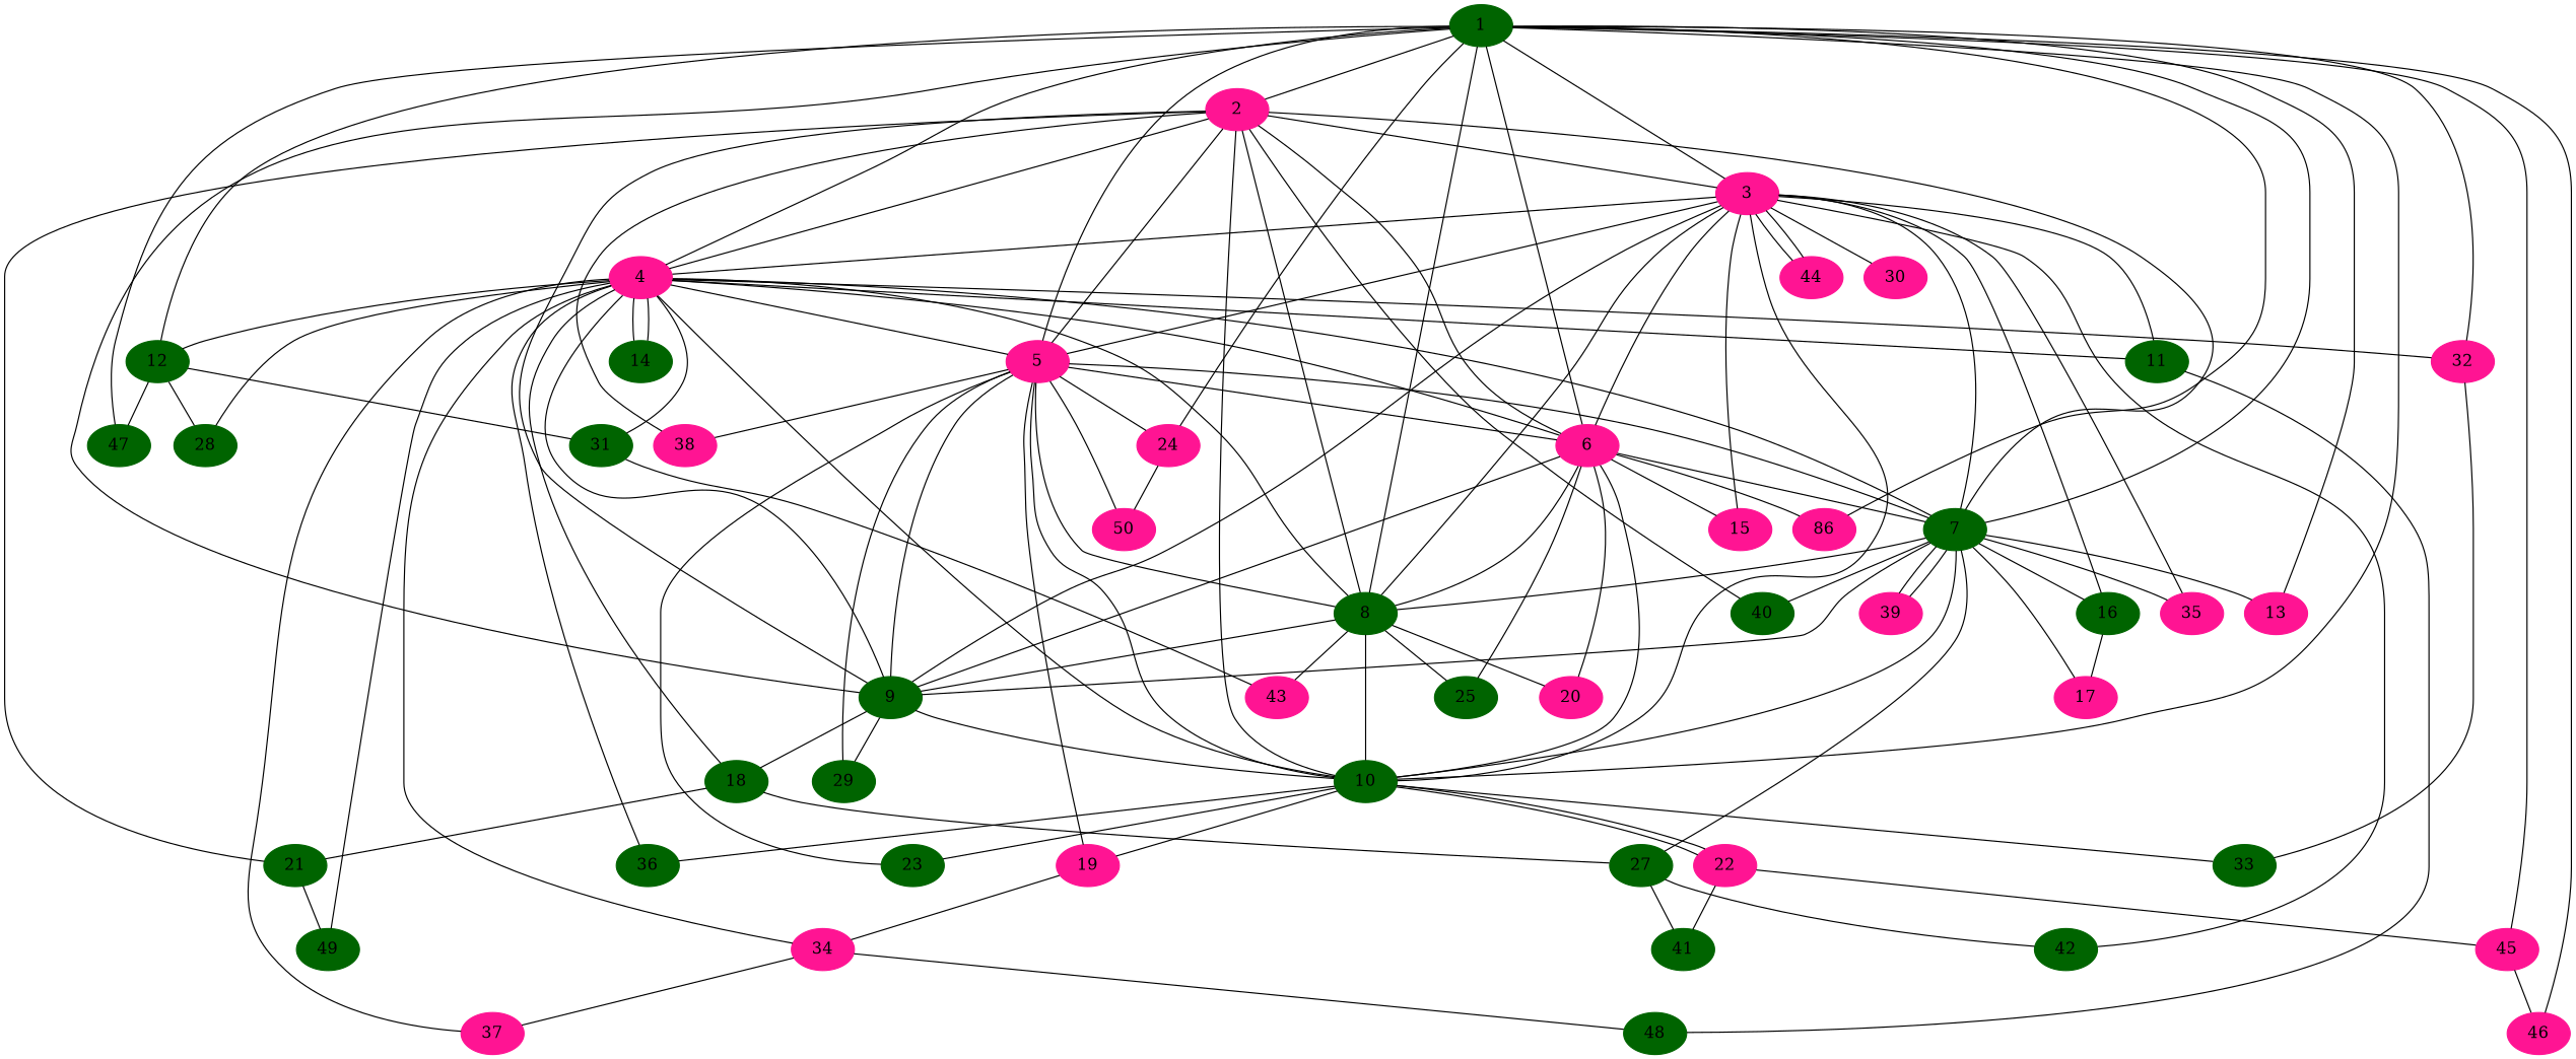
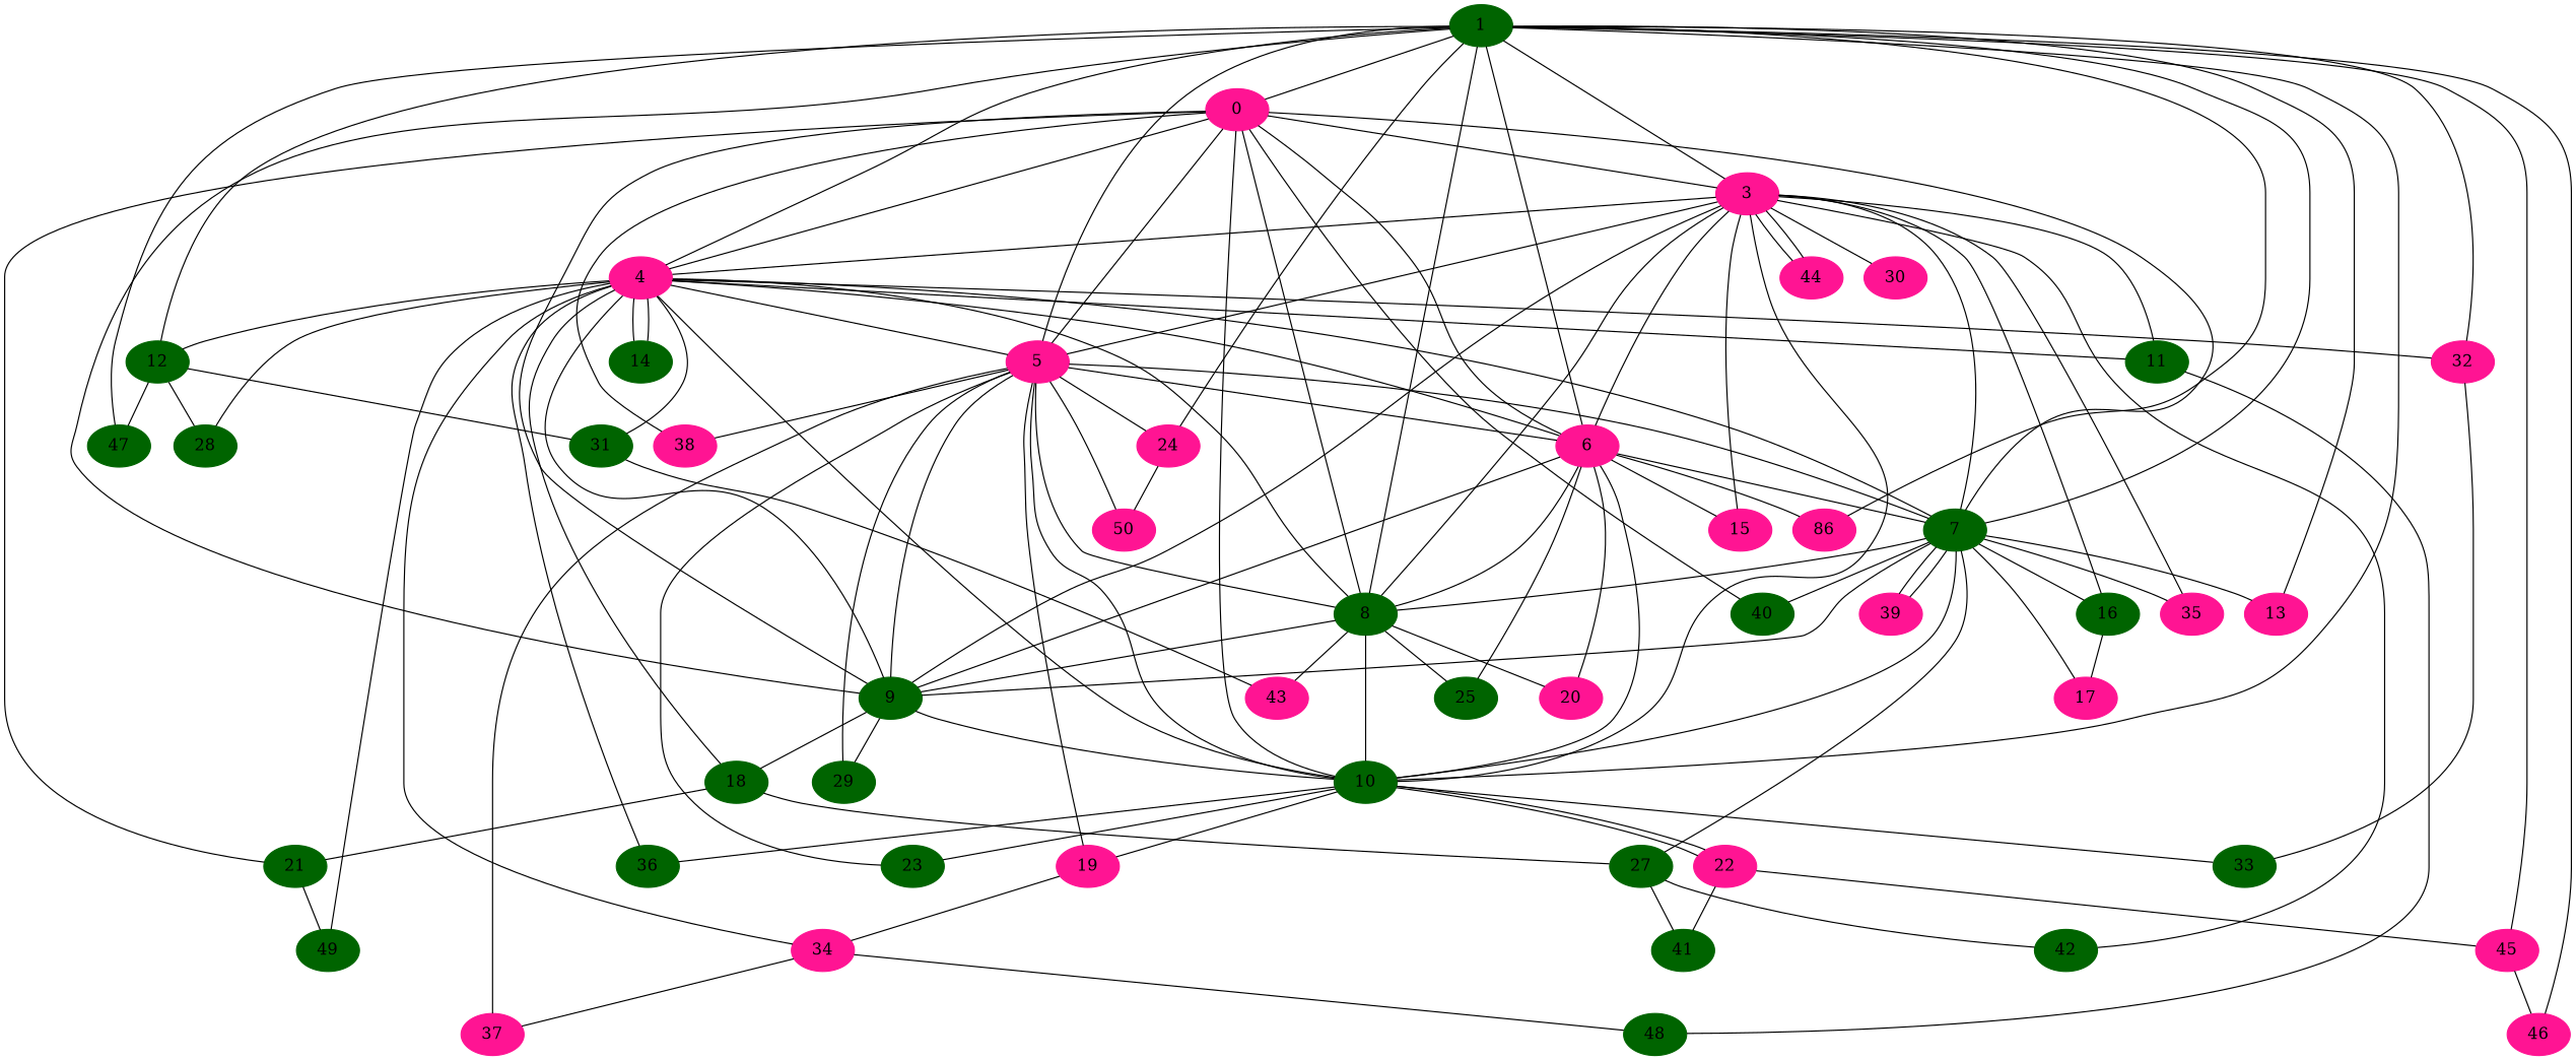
  graph {
    node [color=deeppink style=filled]
-   2
+   2 [label=0]
    1 [color=darkgreen]
    3
    4
    5
    6
    7 [color=darkgreen]
    8 [color=darkgreen]
    9 [color=darkgreen]
    10 [color=darkgreen]
    12 [color=darkgreen]
    13
    24
    n14 [label=86]
    32
    45
    46
    47 [color=darkgreen]
    21 [color=darkgreen]
    38
    40 [color=darkgreen]
    11 [color=darkgreen]
    15
    16 [color=darkgreen]
    30
    35
    42 [color=darkgreen]
    44
    14 [color=darkgreen]
    18 [color=darkgreen]
    28 [color=darkgreen]
    31 [color=darkgreen]
    34
    36 [color=darkgreen]
    37
    49 [color=darkgreen]
    19
    23 [color=darkgreen]
    29 [color=darkgreen]
    50
    20
    25 [color=darkgreen]
    17
    27 [color=darkgreen]
    39
    43
    22
    33 [color=darkgreen]
    48 [color=darkgreen]
    41 [color=darkgreen]
    2 -- 3
    2 -- 4
    2 -- 5
    2 -- 6
    2 -- 7
    2 -- 8
    2 -- 9
    2 -- 10
    2 -- 21
    2 -- 38
    2 -- 40
    1 -- 2
    1 -- 3
    1 -- 4
    1 -- 5
    1 -- 6
    1 -- 7
    1 -- 8
    1 -- 9
    1 -- 10
    1 -- 12
    1 -- 13
    1 -- 24
    1 -- n14
    1 -- 32
    1 -- 45
    1 -- 46
    1 -- 47
    3 -- 4
    3 -- 5
    3 -- 6
    3 -- 7
    3 -- 8
    3 -- 9
    3 -- 10
    3 -- 11
    3 -- 15
    3 -- 16
    3 -- 30
    3 -- 35
    3 -- 42
    3 -- 44
    3 -- 44
    4 -- 5
    4 -- 6
    4 -- 7
    4 -- 8
    4 -- 9
    4 -- 10
    4 -- 12
    4 -- 32
    4 -- 11
    4 -- 14
    4 -- 14
    4 -- 18
    4 -- 28
    4 -- 31
    4 -- 34
    4 -- 36
-   4 -- 37
+   5 -- 37
    4 -- 49
    5 -- 6
    5 -- 7
    5 -- 8
    5 -- 9
    5 -- 10
    5 -- 24
    5 -- 38
    5 -- 19
    5 -- 23
    5 -- 29
    5 -- 50
    6 -- 7
    6 -- 8
    6 -- 9
    6 -- 10
    6 -- n14
    6 -- 15
    6 -- 20
    6 -- 25
    7 -- 8
    7 -- 9
    7 -- 10
    7 -- 13
    7 -- 40
    7 -- 16
    7 -- 35
    7 -- 17
    7 -- 27
    7 -- 39
    7 -- 39
    8 -- 9
    8 -- 10
    8 -- 20
    8 -- 25
    8 -- 43
    9 -- 10
    9 -- 18
    9 -- 29
    10 -- 36
    10 -- 19
    10 -- 23
    10 -- 22
    10 -- 22
    10 -- 33
    12 -- 47
    12 -- 28
    12 -- 31
    24 -- 50
    32 -- 33
    45 -- 46
    21 -- 49
    11 -- 48
    16 -- 17
    18 -- 21
    18 -- 27
    31 -- 43
    34 -- 37
    34 -- 48
    19 -- 34
    27 -- 42
    27 -- 41
    22 -- 45
    22 -- 41
  }
